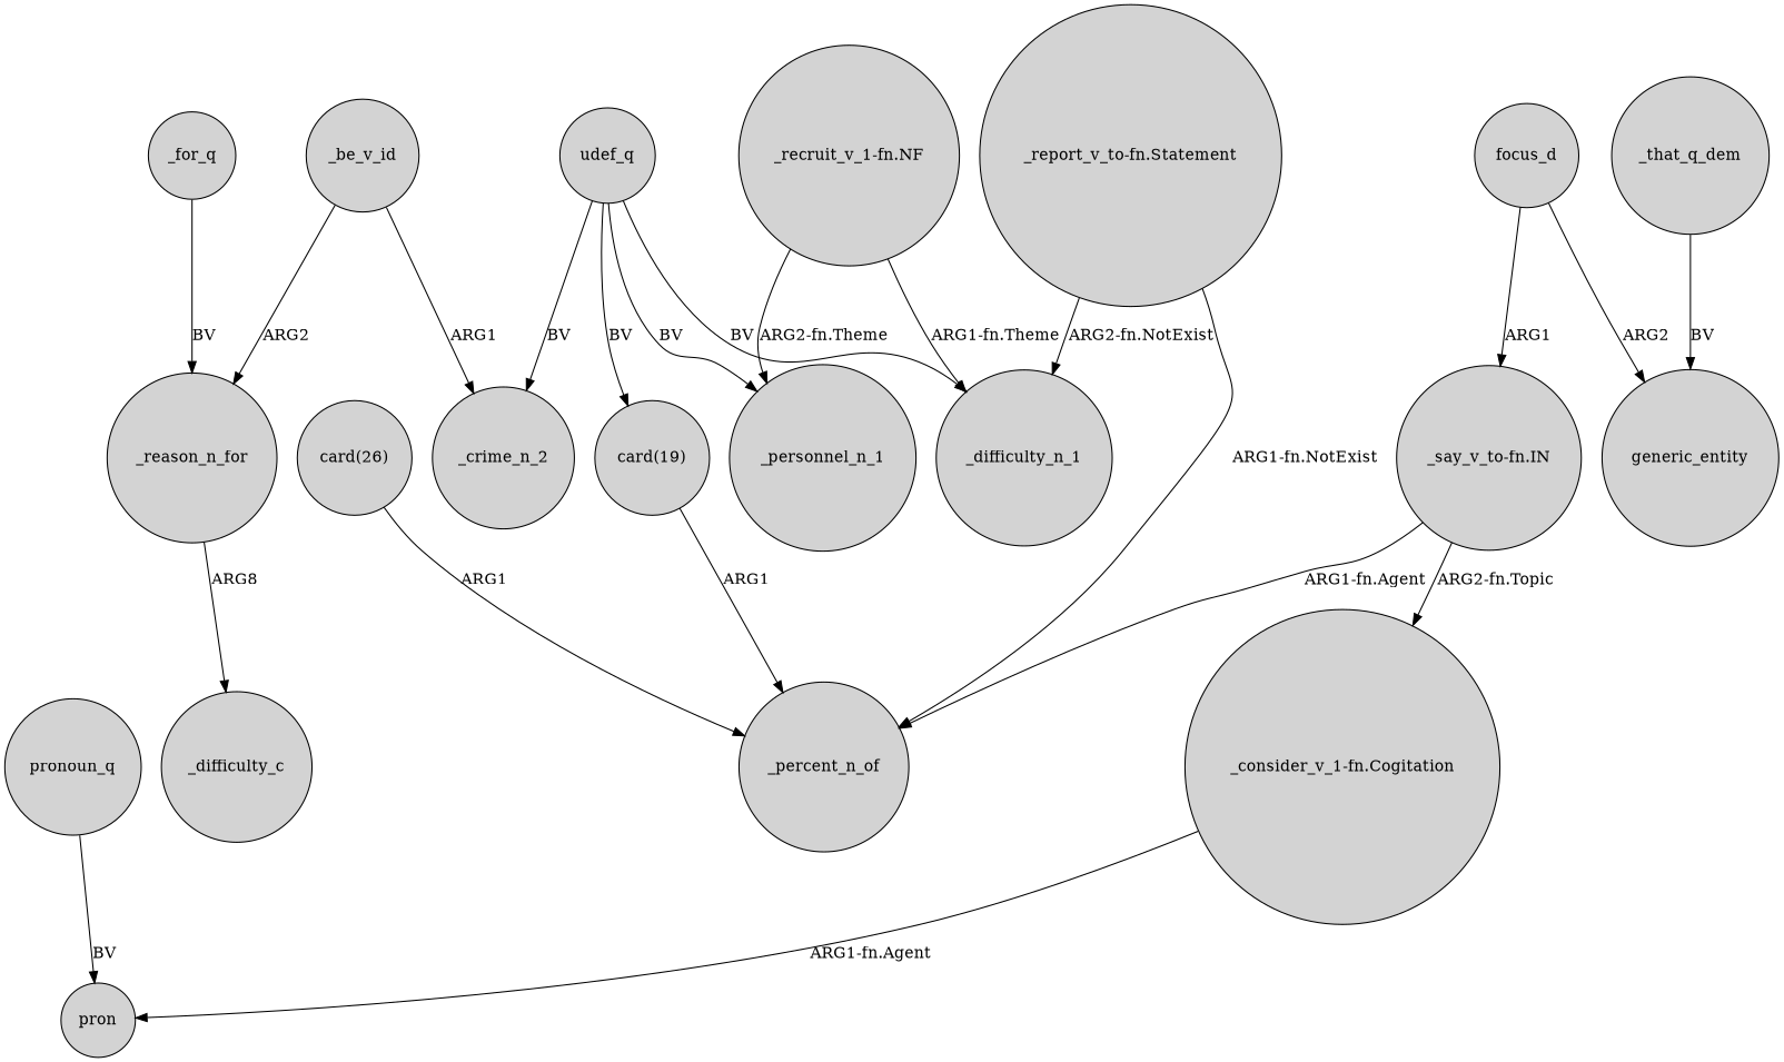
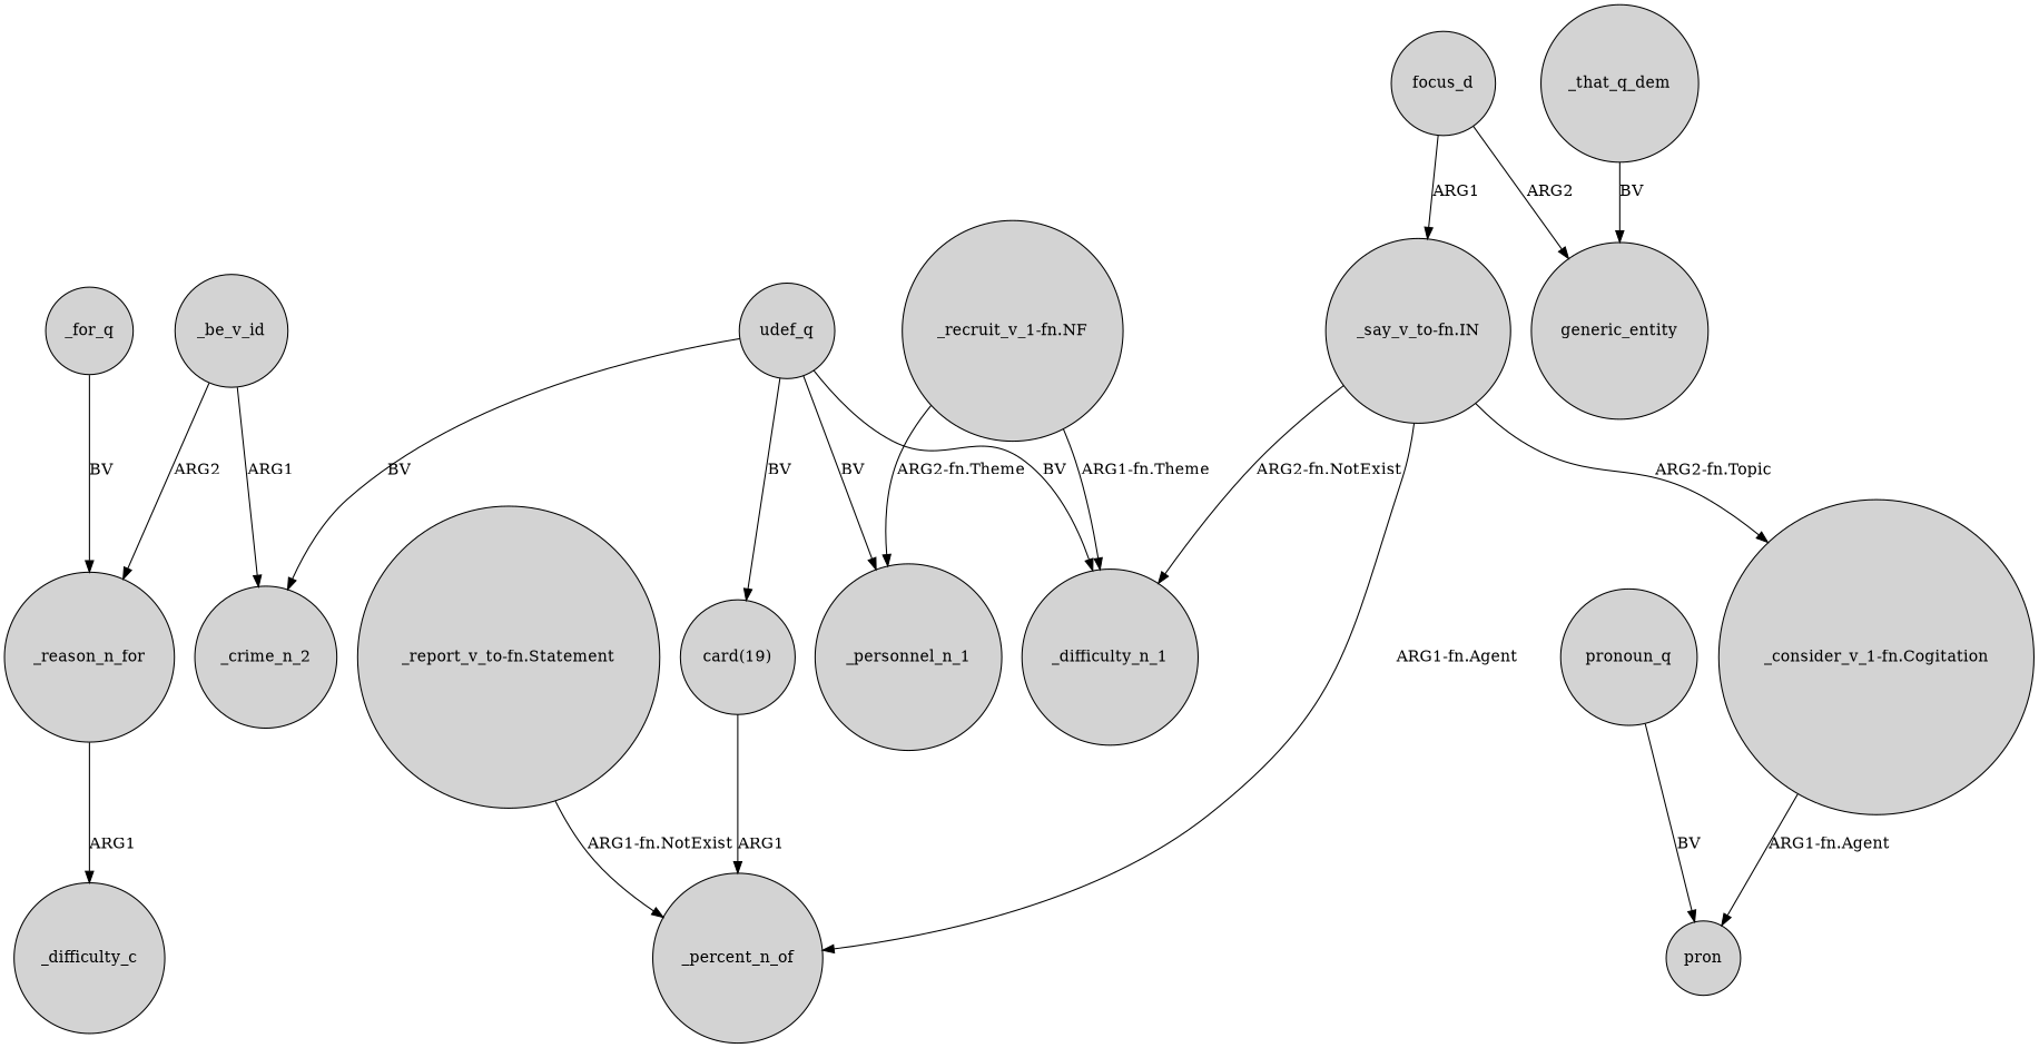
  digraph {
    node [shape=circle style=filled]
    "_consider_v_1-fn.Cogitation"
    pron
    n3 [label=_crime_n_2]
    _be_v_id
    _reason_n_for
    n6 [label=_difficulty_c]
    _that_q_dem
    generic_entity
    "card(19)"
    _percent_n_of
    "_report_v_to-fn.Statement"
    _difficulty_n_1
    "_recruit_v_1-fn.NF"
    _personnel_n_1
    focus_d
    "_say_v_to-fn.IN"
    udef_q
    pronoun_q
-   "card(26)"
    n20 [label=_for_q]
    "_consider_v_1-fn.Cogitation" -> pron [label="ARG1-fn.Agent"]
    _be_v_id -> n3 [label=ARG1]
    _be_v_id -> _reason_n_for [label=ARG2]
-   _reason_n_for -> n6 [label=ARG8]
+   _reason_n_for -> n6 [label=ARG1]
    _that_q_dem -> generic_entity [label=BV]
    "card(19)" -> _percent_n_of [label=ARG1]
    "_report_v_to-fn.Statement" -> _percent_n_of [label="ARG1-fn.NotExist"]
-   "_report_v_to-fn.Statement" -> _difficulty_n_1 [label="ARG2-fn.NotExist"]
+   "_say_v_to-fn.IN" -> _difficulty_n_1 [label="ARG2-fn.NotExist"]
    "_recruit_v_1-fn.NF" -> _difficulty_n_1 [label="ARG1-fn.Theme"]
    "_recruit_v_1-fn.NF" -> _personnel_n_1 [label="ARG2-fn.Theme"]
    focus_d -> generic_entity [label=ARG2]
    focus_d -> "_say_v_to-fn.IN" [label=ARG1]
    "_say_v_to-fn.IN" -> "_consider_v_1-fn.Cogitation" [label="ARG2-fn.Topic"]
    "_say_v_to-fn.IN" -> _percent_n_of [label="ARG1-fn.Agent"]
    udef_q -> n3 [label=BV]
    udef_q -> "card(19)" [label=BV]
    udef_q -> _difficulty_n_1 [label=BV]
    udef_q -> _personnel_n_1 [label=BV]
    pronoun_q -> pron [label=BV]
-   "card(26)" -> _percent_n_of [label=ARG1]
    n20 -> _reason_n_for [label=BV]
  }
